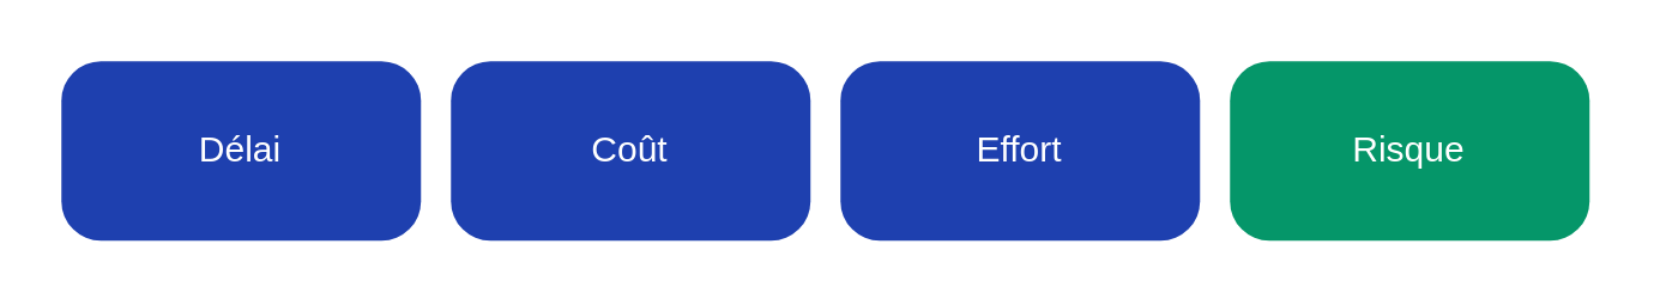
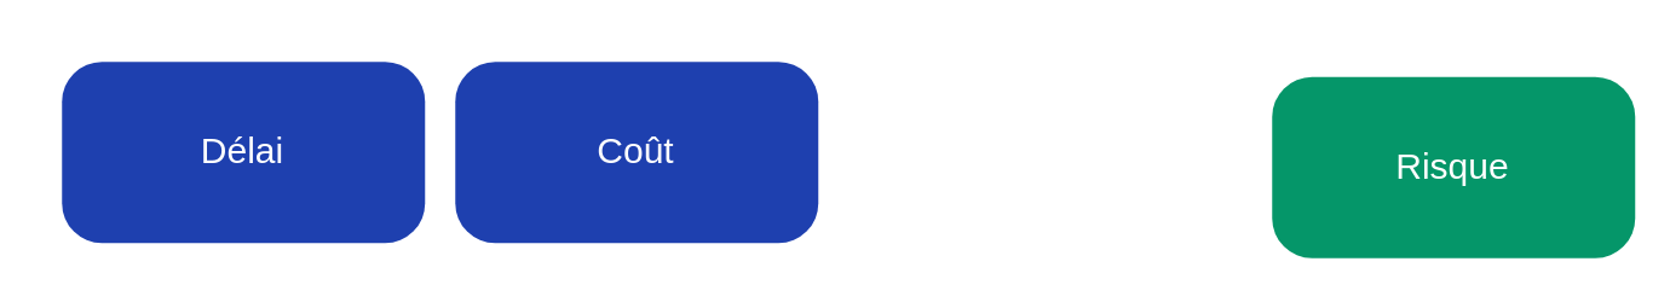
  <mxCell id="0" />
  <mxCell id="1" parent="0" />
  <mxCell id="2" value="Délai" style="rounded=1;whiteSpace=wrap;html=1;arcSize=22;strokeColor=none;fillColor=#1e40af;fontColor=#FFFFFF;" parent="1" vertex="1"><mxGeometry x="20" y="20" width="120" height="60" as="geometry" /></mxCell>
  <mxCell id="3" value="Coût" style="rounded=1;whiteSpace=wrap;html=1;arcSize=22;strokeColor=none;fillColor=#1e40af;fontColor=#FFFFFF;" parent="1" vertex="1"><mxGeometry x="150" y="20" width="120" height="60" as="geometry" /></mxCell>
- <mxCell id="4" value="Effort" style="rounded=1;whiteSpace=wrap;html=1;arcSize=22;strokeColor=none;fillColor=#1e40af;fontColor=#FFFFFF;" parent="1" vertex="1"><mxGeometry x="280" y="20" width="120" height="60" as="geometry" /></mxCell>
- <mxCell id="5" value="Risque" style="rounded=1;whiteSpace=wrap;html=1;arcSize=22;strokeColor=none;fillColor=#059669;fontColor=#FFFFFF;" parent="1" vertex="1"><mxGeometry x="410" y="20" width="120" height="60" as="geometry" /></mxCell>
+ <mxCell id="5" value="Risque" style="rounded=1;whiteSpace=wrap;html=1;arcSize=22;strokeColor=none;fillColor=#059669;fontColor=#FFFFFF;" parent="1" vertex="1"><mxGeometry x="420" y="25" width="120" height="60" as="geometry" /></mxCell>
